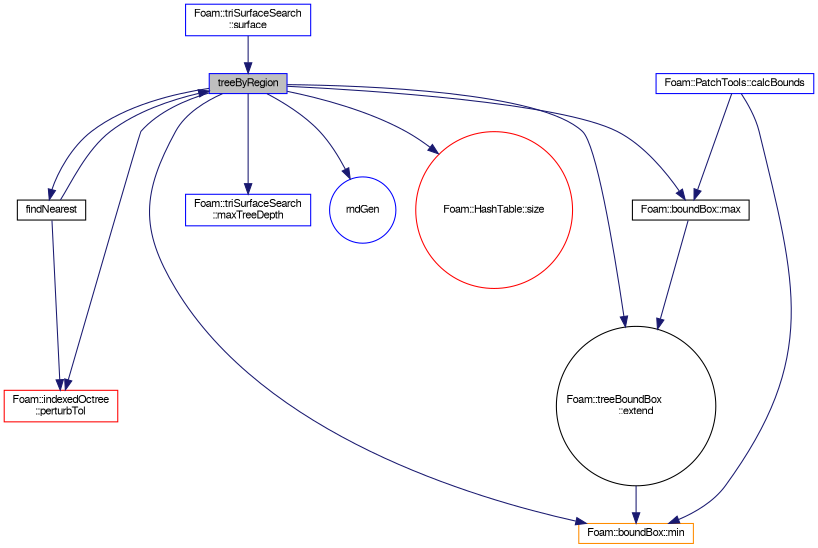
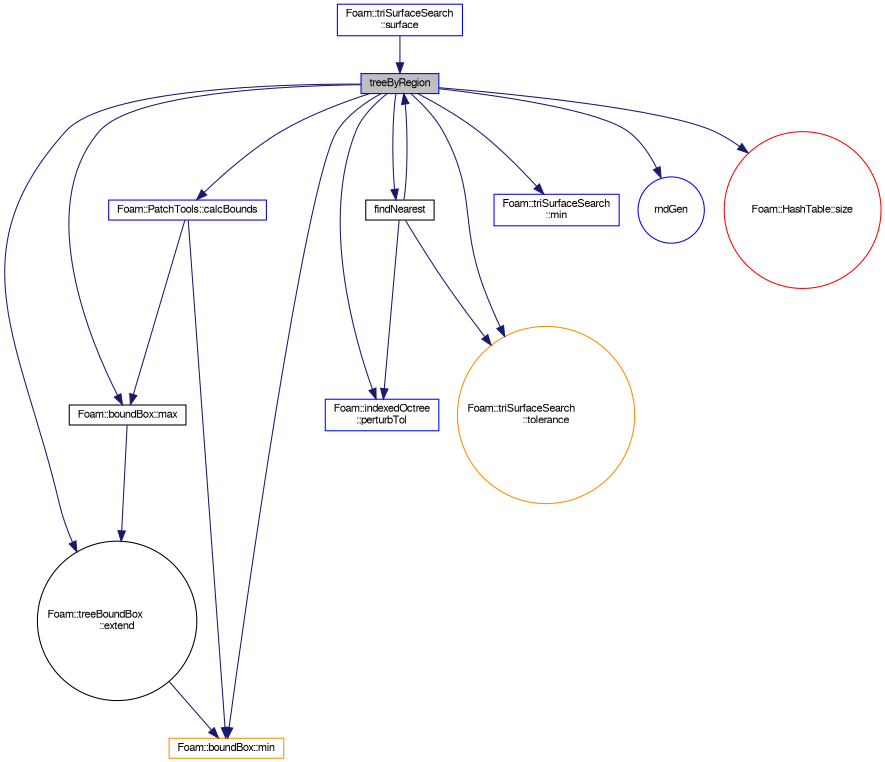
  digraph {
    rankdir=TB
    node [color=blue fontname=FreeSans fontsize=10 shape=box]
    edge [color=midnightblue fontname=FreeSans fontsize=10 labelfontname=FreeSans labelfontsize=10 style=solid]
    n1 [fillcolor=grey75 fontcolor=black height=0.2 label=treeByRegion style=filled width=0.4]
    n2 [height=0.2 label="Foam::PatchTools::calcBounds" width=0.4]
    n3 [color=black height=0.2 label="Foam::boundBox::max" width=0.4]
    n4 [color=darkorange height=0.2 label="Foam::boundBox::min" width=0.4]
    n5 [color=black height=0.2 label="Foam::treeBoundBox\l::extend" shape=circle width=0.4]
    n6 [color=black height=0.2 label=findNearest width=0.4]
-   n7 [color=red height=0.2 label="Foam::indexedOctree\l::perturbTol" width=0.4]
-   n9 [height=0.2 label="Foam::triSurfaceSearch\l::maxTreeDepth" width=0.4]
+   n7 [height=0.2 label="Foam::indexedOctree\l::perturbTol" width=0.4]
+   n8 [color=darkorange height=0.2 label="Foam::triSurfaceSearch\l::tolerance" shape=circle width=0.4]
+   n9 [height=0.2 label="Foam::triSurfaceSearch\l::min" width=0.4]
    n10 [height=0.2 label=rndGen shape=circle width=0.4]
    n11 [color=red height=0.2 label="Foam::HashTable::size" shape=circle width=0.4]
    n12 [height=0.2 label="Foam::triSurfaceSearch\l::surface" width=0.4]
+   n1 -> n2
    n1 -> n3
    n1 -> n4
    n1 -> n5
    n1 -> n6
    n1 -> n7
+   n1 -> n8
    n1 -> n9
    n1 -> n10
    n1 -> n11
    n2 -> n3
    n2 -> n4
    n3 -> n5
    n5 -> n4
    n6 -> n1
    n6 -> n7
+   n6 -> n8
    n12 -> n1
  }
